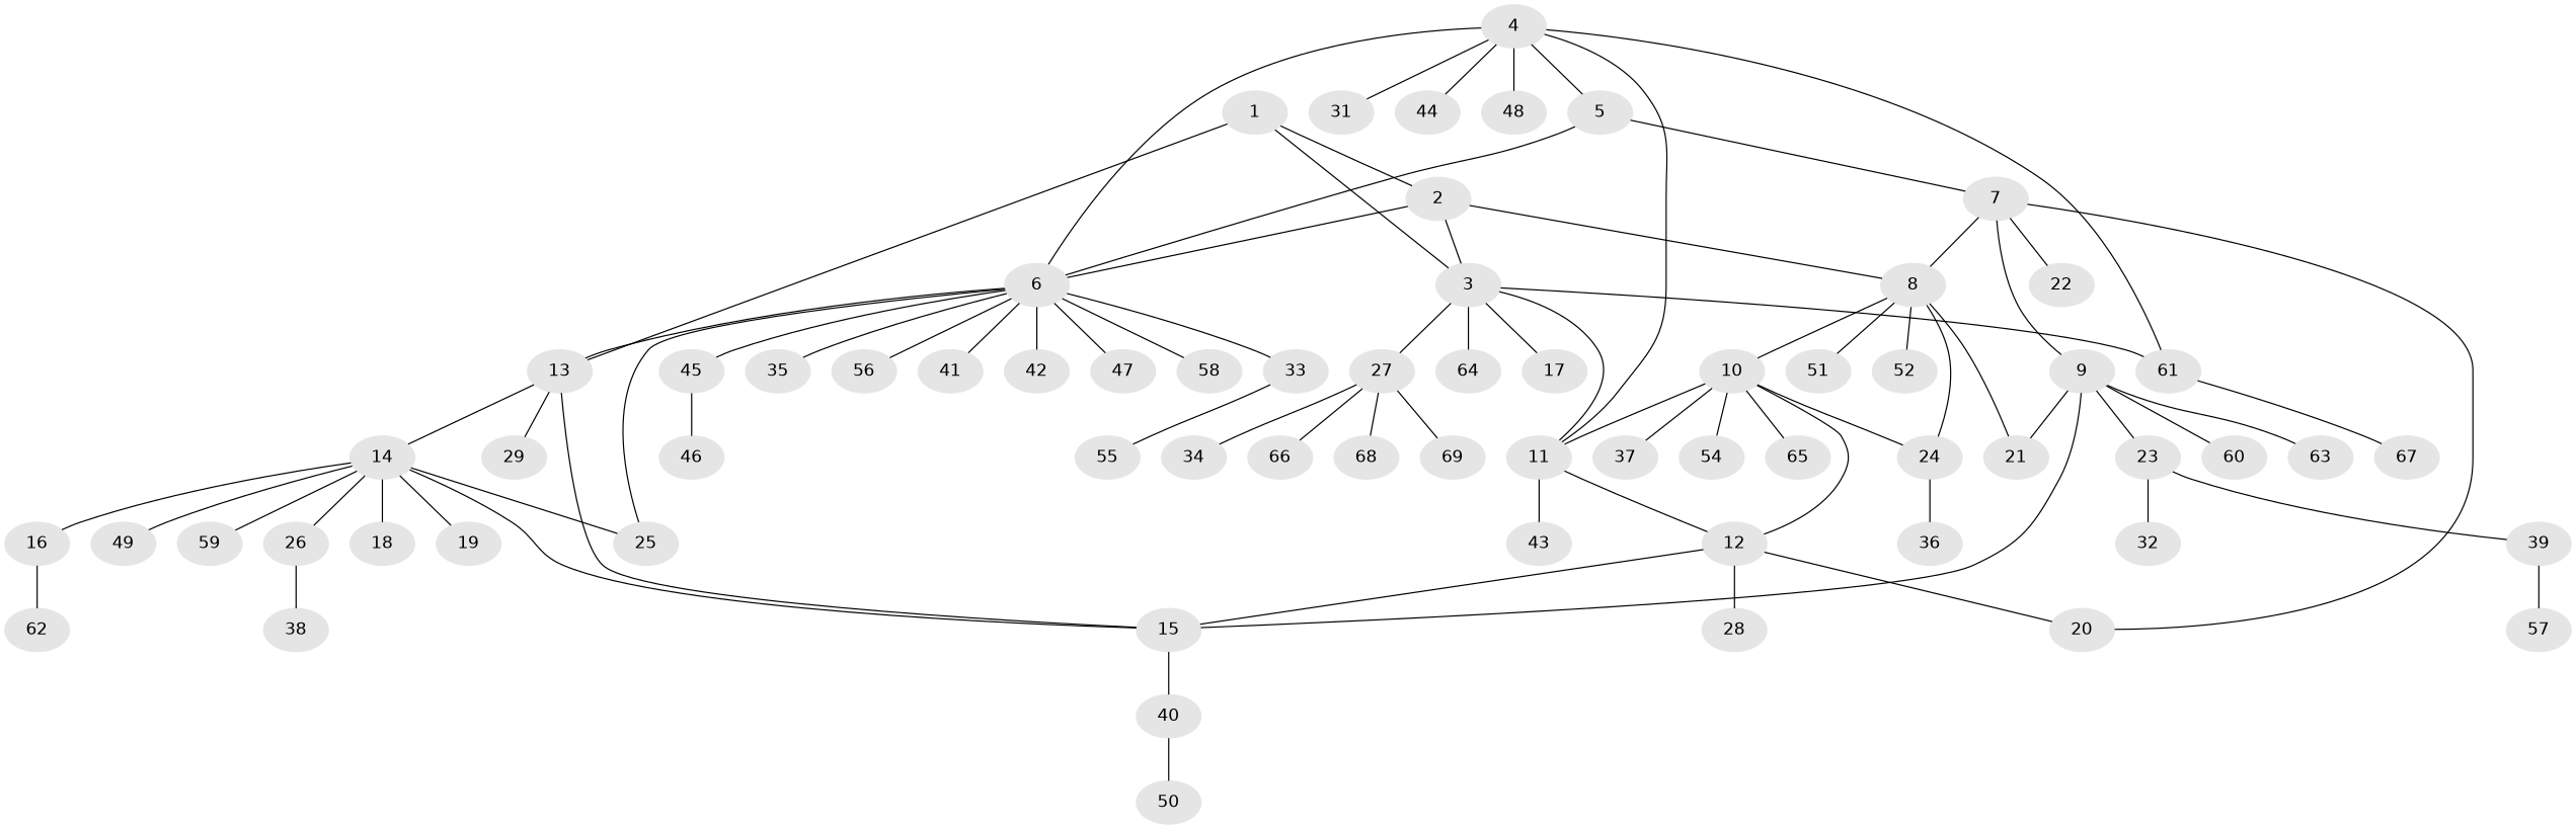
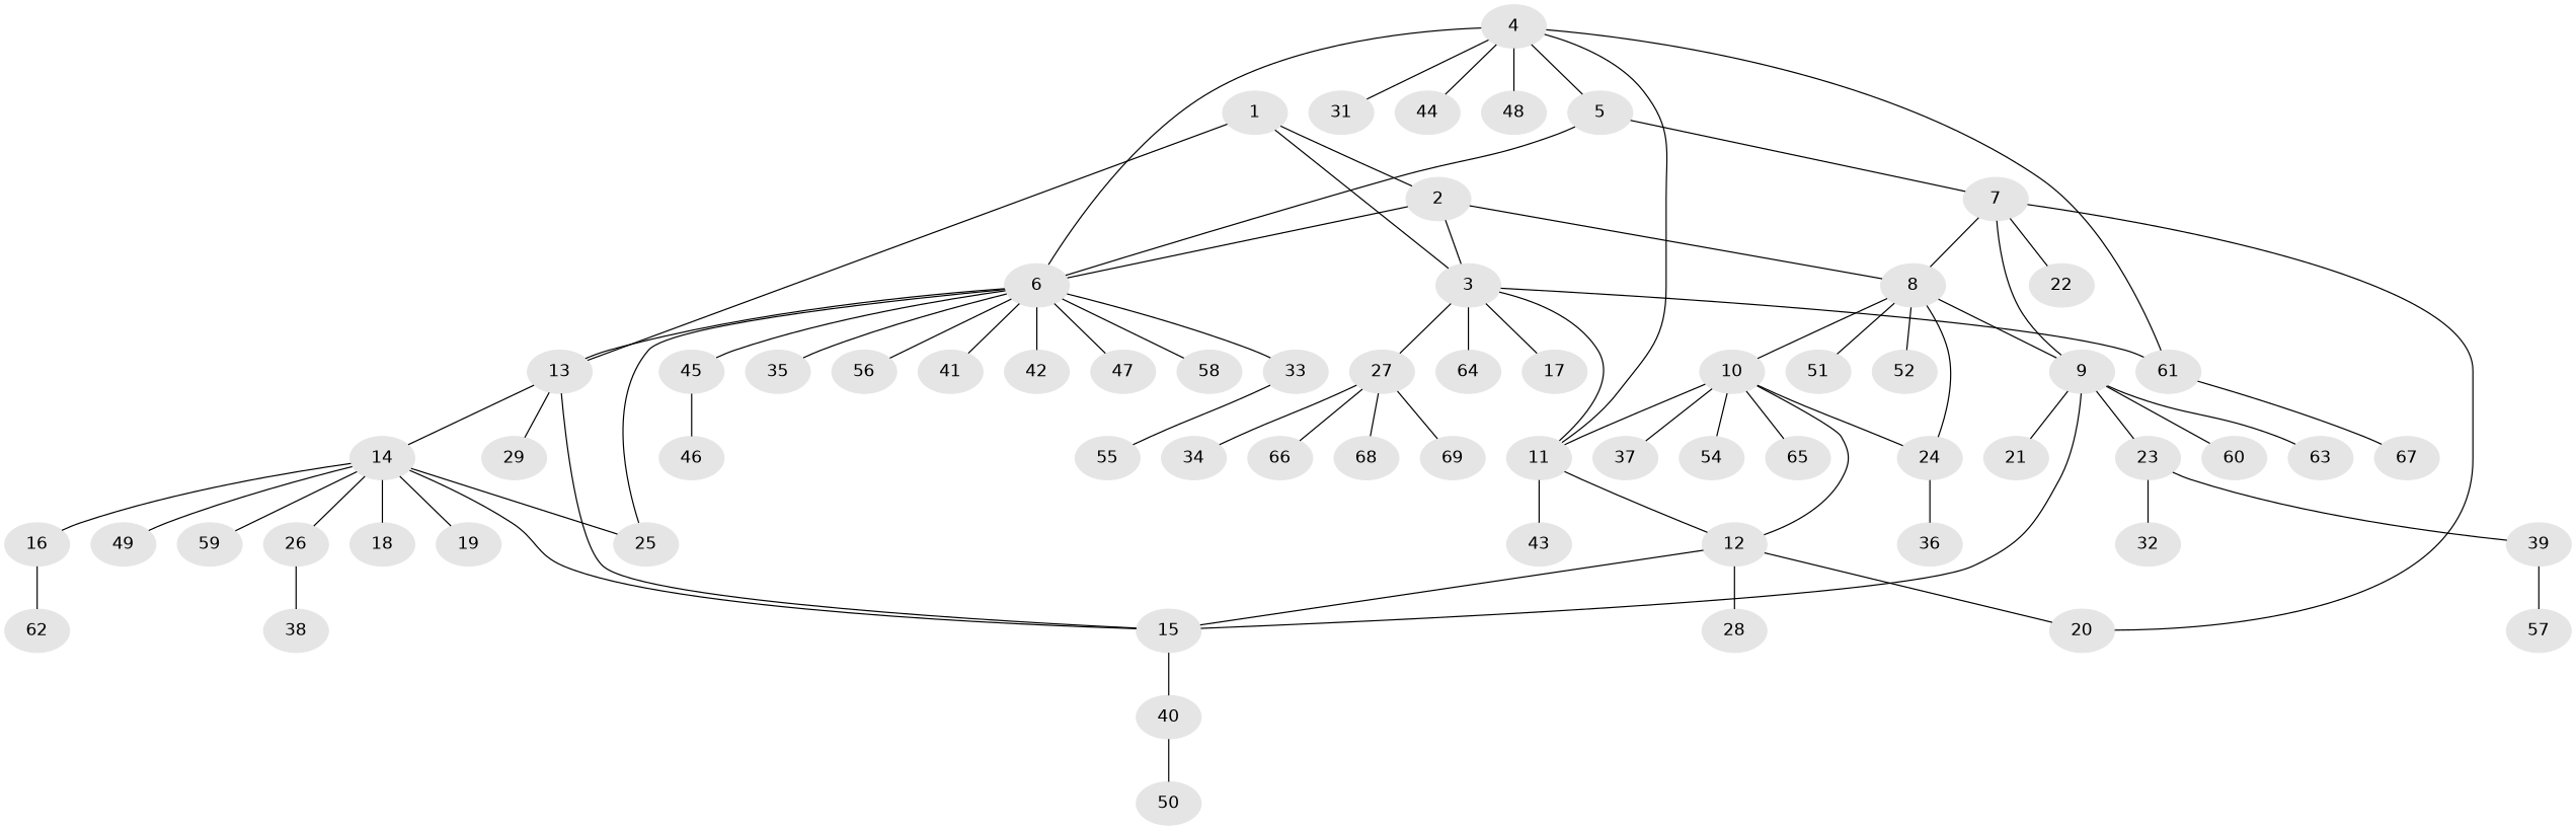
  graph {
    fontname="DejaVu Sans"
    node [color=gray90 fontname="DejaVu Sans" style=filled]
    edge [fontname="DejaVu Sans"]
    1
    2
    3
    13
    6
    8
    11
    17
    27
    61
    64
    15
    14
    29
    25
    33
    35
    41
    42
    45
    47
    56
    58
    9
    10
    24
    51
    52
    12
    43
    34
    66
    68
    69
    67
    4
    5
    31
    44
    48
    7
    20
    22
    55
    46
    21
    23
    60
    63
    37
    54
    65
    36
    40
    32
    39
    28
    16
    18
    19
    26
    49
    59
    62
    38
    50
    57
    1 -- 2
    1 -- 3
    1 -- 13
    2 -- 3
    2 -- 6
    2 -- 8
    3 -- 11
    3 -- 17
    3 -- 27
    3 -- 61
    3 -- 64
    13 -- 15
    13 -- 14
    13 -- 29
    6 -- 13
    6 -- 25
    6 -- 33
    6 -- 35
    6 -- 41
    6 -- 42
    6 -- 45
    6 -- 47
    6 -- 56
    6 -- 58
-   8 -- 21
+   8 -- 9
    8 -- 10
    8 -- 24
    8 -- 51
    8 -- 52
    11 -- 12
    11 -- 43
    27 -- 34
    27 -- 66
    27 -- 68
    27 -- 69
    61 -- 67
    15 -- 40
    14 -- 15
    14 -- 25
    14 -- 16
    14 -- 18
    14 -- 19
    14 -- 26
    14 -- 49
    14 -- 59
    33 -- 55
    45 -- 46
    9 -- 15
    9 -- 21
    9 -- 23
    9 -- 60
    9 -- 63
    10 -- 11
    10 -- 24
    10 -- 12
    10 -- 37
    10 -- 54
    10 -- 65
    24 -- 36
    12 -- 15
    12 -- 20
    12 -- 28
    4 -- 6
    4 -- 11
    4 -- 61
    4 -- 5
    4 -- 31
    4 -- 44
    4 -- 48
    5 -- 6
    5 -- 7
    7 -- 8
    7 -- 9
    7 -- 20
    7 -- 22
    23 -- 32
    23 -- 39
    40 -- 50
    39 -- 57
    16 -- 62
    26 -- 38
  }
